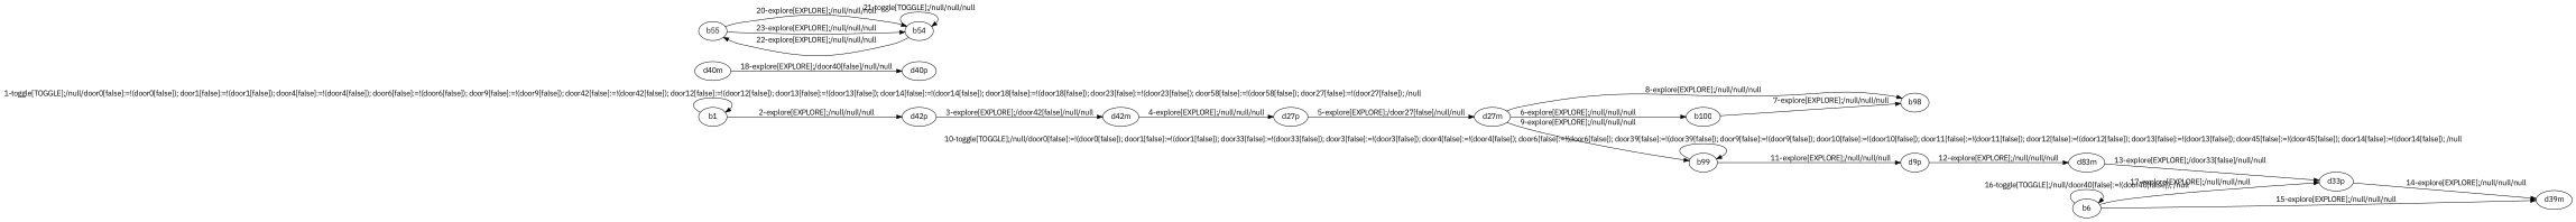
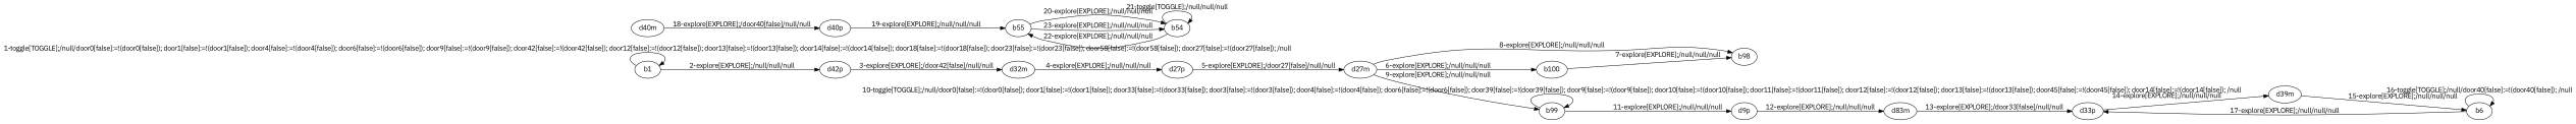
  digraph {
    fontname="IBM Plex Sans"
    rankdir=LR
    node [fontname="IBM Plex Sans"]
    edge [fontname="IBM Plex Sans"]
    b1
    d42p
-   d42m
+   d42m [label=d32m]
    d27p
    d27m
    b100
    b99
    b98
    d9p
    n10 [label=d83m]
    d33p
    d39m
    b6
    d40m
    d40p
    b55
    b54
    b1 -> b1 [label="1-toggle[TOGGLE];/null/door0[false]:=!(door0[false]); door1[false]:=!(door1[false]); door4[false]:=!(door4[false]); door6[false]:=!(door6[false]); door9[false]:=!(door9[false]); door42[false]:=!(door42[false]); door12[false]:=!(door12[false]); door13[false]:=!(door13[false]); door14[false]:=!(door14[false]); door18[false]:=!(door18[false]); door23[false]:=!(door23[false]); door58[false]:=!(door58[false]); door27[false]:=!(door27[false]); /null"]
    b1 -> d42p [label="2-explore[EXPLORE];/null/null/null"]
    d42p -> d42m [label="3-explore[EXPLORE];/door42[false]/null/null"]
    d42m -> d27p [label="4-explore[EXPLORE];/null/null/null"]
    d27p -> d27m [label="5-explore[EXPLORE];/door27[false]/null/null"]
    d27m -> b100 [label="6-explore[EXPLORE];/null/null/null"]
    d27m -> b99 [label="9-explore[EXPLORE];/null/null/null"]
    d27m -> b98 [label="8-explore[EXPLORE];/null/null/null"]
    b100 -> b98 [label="7-explore[EXPLORE];/null/null/null"]
    b99 -> b99 [label="10-toggle[TOGGLE];/null/door0[false]:=!(door0[false]); door1[false]:=!(door1[false]); door33[false]:=!(door33[false]); door3[false]:=!(door3[false]); door4[false]:=!(door4[false]); door6[false]:=!(door6[false]); door39[false]:=!(door39[false]); door9[false]:=!(door9[false]); door10[false]:=!(door10[false]); door11[false]:=!(door11[false]); door12[false]:=!(door12[false]); door13[false]:=!(door13[false]); door45[false]:=!(door45[false]); door14[false]:=!(door14[false]); /null"]
    b99 -> d9p [label="11-explore[EXPLORE];/null/null/null"]
    d9p -> n10 [label="12-explore[EXPLORE];/null/null/null"]
    n10 -> d33p [label="13-explore[EXPLORE];/door33[false]/null/null"]
    d33p -> d39m [label="14-explore[EXPLORE];/null/null/null"]
-   b6 -> d39m [label="15-explore[EXPLORE];/null/null/null"]
+   d39m -> b6 [label="15-explore[EXPLORE];/null/null/null"]
    b6 -> d33p [label="17-explore[EXPLORE];/null/null/null"]
    b6 -> b6 [label="16-toggle[TOGGLE];/null/door40[false]:=!(door40[false]); /null"]
    d40m -> d40p [label="18-explore[EXPLORE];/door40[false]/null/null"]
+   d40p -> b55 [label="19-explore[EXPLORE];/null/null/null"]
    b55 -> b54 [label="20-explore[EXPLORE];/null/null/null"]
    b55 -> b54 [label="23-explore[EXPLORE];/null/null/null"]
    b54 -> b55 [label="22-explore[EXPLORE];/null/null/null"]
    b54 -> b54 [label="21-toggle[TOGGLE];/null/null/null"]
  }
